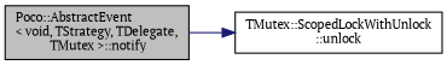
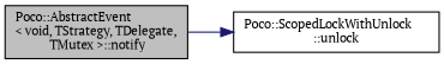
  digraph {
    rankdir=LR
    fontname="PT Serif"
    node [color=black fontname="PT Serif" fontsize=10 shape=record style=filled]
    n1 [fillcolor=grey75 fontcolor=black height=0.2 label="Poco::AbstractEvent\l\< void, TStrategy, TDelegate,\l TMutex \>::notify" width=0.4]
-   n2 [fillcolor=white height=0.2 label="TMutex::ScopedLockWithUnlock\l::unlock" width=0.4]
+   n2 [fillcolor=white height=0.2 label="Poco::ScopedLockWithUnlock\l::unlock" width=0.4]
    n1 -> n2 [color=midnightblue fontname="PT Serif" fontsize=10 labelfontname=Helvetica labelfontsize=10 style=solid]
  }
